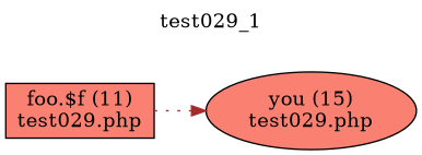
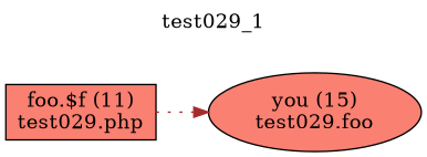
  digraph {
    label=test029_1
    labelloc=t
    rankdir=LR
    node [style=filled fillcolor=salmon]
    n1 [label="foo.$f (11)\ntest029.php" shape=box]
-   n2 [label="you (15)\ntest029.php" shape=ellipse]
+   n2 [label="you (15)\ntest029.foo" shape=ellipse]
    n1 -> n2 [color=brown style=dotted arrowhead=normal]
  }
